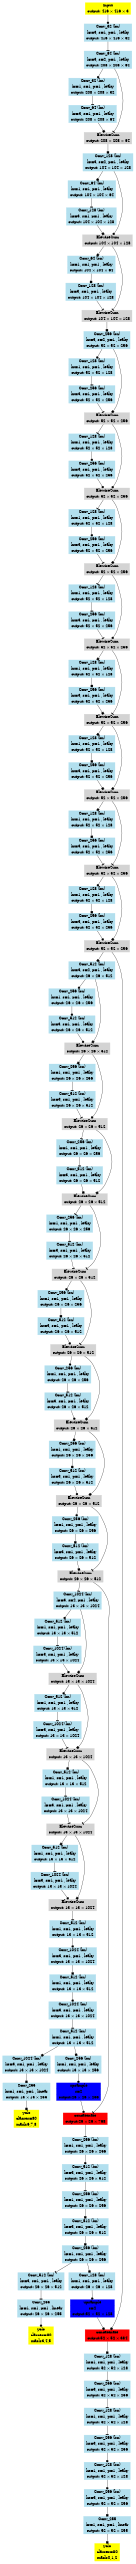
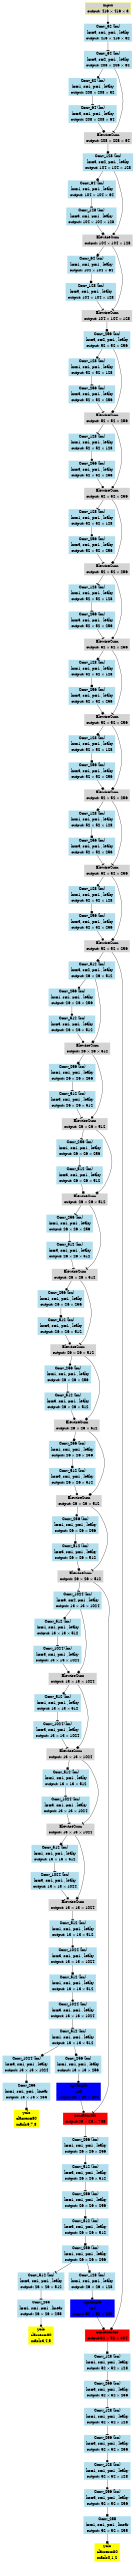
  digraph {
    node [color=lightblue2 shape=record style=filled]
    edge [arrowhead=box]
-   n1 [color=yellow label="{ Input |output: 416 × 416 × 3}"]
+   n1 [color=yellow label="{ Input |output: 416 × 416 × 3}" fillcolor=lightgrey]
    n2 [label="{ Conv_32 (bn)|{ks=3, s=1, p=1 , leaky}| output: 416 × 416 × 32}"]
    n3 [label="{ Conv_64 (bn)|{ks=3, s=2, p=1 , leaky}| output: 208 × 208 × 64}"]
    n4 [label="{ Conv_32 (bn)|{ks=1, s=1, p=1 , leaky}| output: 208 × 208 × 32}"]
    n5 [color=lightgrey label="{ElewiseSum|output: 208 × 208 × 64}"]
    n6 [label="{ Conv_64 (bn)|{ks=3, s=1, p=1 , leaky}| output: 208 × 208 × 64}"]
    n7 [label="{ Conv_128 (bn)|{ks=3, s=2, p=1 , leaky}| output: 104 × 104 × 128}"]
    n8 [label="{ Conv_64 (bn)|{ks=1, s=1, p=1 , leaky}| output: 104 × 104 × 64}"]
    n9 [color=lightgrey label="{ElewiseSum|output: 104 × 104 × 128}"]
    n10 [label="{ Conv_128 (bn)|{ks=3, s=1, p=1 , leaky}| output: 104 × 104 × 128}"]
    n11 [label="{ Conv_64 (bn)|{ks=1, s=1, p=1 , leaky}| output: 104 × 104 × 64}"]
    n12 [color=lightgrey label="{ElewiseSum|output: 104 × 104 × 128}"]
    n13 [label="{ Conv_128 (bn)|{ks=3, s=1, p=1 , leaky}| output: 104 × 104 × 128}"]
    n14 [label="{ Conv_256 (bn)|{ks=3, s=2, p=1 , leaky}| output: 52 × 52 × 256}"]
    n15 [label="{ Conv_128 (bn)|{ks=1, s=1, p=1 , leaky}| output: 52 × 52 × 128}"]
    n16 [color=lightgrey label="{ElewiseSum|output: 52 × 52 × 256}"]
    n17 [label="{ Conv_256 (bn)|{ks=3, s=1, p=1 , leaky}| output: 52 × 52 × 256}"]
    n18 [label="{ Conv_128 (bn)|{ks=1, s=1, p=1 , leaky}| output: 52 × 52 × 128}"]
    n19 [color=lightgrey label="{ElewiseSum|output: 52 × 52 × 256}"]
    n20 [label="{ Conv_256 (bn)|{ks=3, s=1, p=1 , leaky}| output: 52 × 52 × 256}"]
    n21 [label="{ Conv_128 (bn)|{ks=1, s=1, p=1 , leaky}| output: 52 × 52 × 128}"]
    n22 [color=lightgrey label="{ElewiseSum|output: 52 × 52 × 256}"]
    n23 [label="{ Conv_256 (bn)|{ks=3, s=1, p=1 , leaky}| output: 52 × 52 × 256}"]
    n24 [label="{ Conv_128 (bn)|{ks=1, s=1, p=1 , leaky}| output: 52 × 52 × 128}"]
    n25 [color=lightgrey label="{ElewiseSum|output: 52 × 52 × 256}"]
    n26 [label="{ Conv_256 (bn)|{ks=3, s=1, p=1 , leaky}| output: 52 × 52 × 256}"]
    n27 [label="{ Conv_128 (bn)|{ks=1, s=1, p=1 , leaky}| output: 52 × 52 × 128}"]
    n28 [color=lightgrey label="{ElewiseSum|output: 52 × 52 × 256}"]
    n29 [label="{ Conv_256 (bn)|{ks=3, s=1, p=1 , leaky}| output: 52 × 52 × 256}"]
    n30 [label="{ Conv_128 (bn)|{ks=1, s=1, p=1 , leaky}| output: 52 × 52 × 128}"]
    n31 [color=lightgrey label="{ElewiseSum|output: 52 × 52 × 256}"]
    n32 [label="{ Conv_256 (bn)|{ks=3, s=1, p=1 , leaky}| output: 52 × 52 × 256}"]
    n33 [label="{ Conv_128 (bn)|{ks=1, s=1, p=1 , leaky}| output: 52 × 52 × 128}"]
    n34 [color=lightgrey label="{ElewiseSum|output: 52 × 52 × 256}"]
    n35 [label="{ Conv_256 (bn)|{ks=3, s=1, p=1 , leaky}| output: 52 × 52 × 256}"]
    n36 [label="{ Conv_128 (bn)|{ks=1, s=1, p=1 , leaky}| output: 52 × 52 × 128}"]
    n37 [color=lightgrey label="{ElewiseSum|output: 52 × 52 × 256}"]
    n38 [label="{ Conv_256 (bn)|{ks=3, s=1, p=1 , leaky}| output: 52 × 52 × 256}"]
    n39 [label="{ Conv_512 (bn)|{ks=3, s=2, p=1 , leaky}| output: 26 × 26 × 512}"]
    n40 [color=red label="{ concatenate|output:52 × 52 × 384}"]
    n41 [label="{ Conv_256 (bn)|{ks=1, s=1, p=1 , leaky}| output: 26 × 26 × 256}"]
    n42 [color=lightgrey label="{ElewiseSum|output: 26 × 26 × 512}"]
    n43 [label="{ Conv_512 (bn)|{ks=3, s=1, p=1 , leaky}| output: 26 × 26 × 512}"]
    n44 [label="{ Conv_256 (bn)|{ks=1, s=1, p=1 , leaky}| output: 26 × 26 × 256}"]
    n45 [color=lightgrey label="{ElewiseSum|output: 26 × 26 × 512}"]
    n46 [label="{ Conv_512 (bn)|{ks=3, s=1, p=1 , leaky}| output: 26 × 26 × 512}"]
    n47 [label="{ Conv_256 (bn)|{ks=1, s=1, p=1 , leaky}| output: 26 × 26 × 256}"]
    n48 [color=lightgrey label="{ElewiseSum|output: 26 × 26 × 512}"]
    n49 [label="{ Conv_512 (bn)|{ks=3, s=1, p=1 , leaky}| output: 26 × 26 × 512}"]
    n50 [label="{ Conv_256 (bn)|{ks=1, s=1, p=1 , leaky}| output: 26 × 26 × 256}"]
    n51 [color=lightgrey label="{ElewiseSum|output: 26 × 26 × 512}"]
    n52 [label="{ Conv_512 (bn)|{ks=3, s=1, p=1 , leaky}| output: 26 × 26 × 512}"]
    n53 [label="{ Conv_256 (bn)|{ks=1, s=1, p=1 , leaky}| output: 26 × 26 × 256}"]
    n54 [color=lightgrey label="{ElewiseSum|output: 26 × 26 × 512}"]
    n55 [label="{ Conv_512 (bn)|{ks=3, s=1, p=1 , leaky}| output: 26 × 26 × 512}"]
    n56 [label="{ Conv_256 (bn)|{ks=1, s=1, p=1 , leaky}| output: 26 × 26 × 256}"]
    n57 [color=lightgrey label="{ElewiseSum|output: 26 × 26 × 512}"]
    n58 [label="{ Conv_512 (bn)|{ks=3, s=1, p=1 , leaky}| output: 26 × 26 × 512}"]
    n59 [label="{ Conv_256 (bn)|{ks=1, s=1, p=1 , leaky}| output: 26 × 26 × 256}"]
    n60 [color=lightgrey label="{ElewiseSum|output: 26 × 26 × 512}"]
    n61 [label="{ Conv_512 (bn)|{ks=3, s=1, p=1 , leaky}| output: 26 × 26 × 512}"]
    n62 [label="{ Conv_256 (bn)|{ks=1, s=1, p=1 , leaky}| output: 26 × 26 × 256}"]
    n63 [color=lightgrey label="{ElewiseSum|output: 26 × 26 × 512}"]
    n64 [label="{ Conv_512 (bn)|{ks=3, s=1, p=1 , leaky}| output: 26 × 26 × 512}"]
    n65 [label="{ Conv_1024 (bn)|{ks=3, s=2, p=1 , leaky}| output: 13 × 13 × 1024}"]
    n66 [color=red label="{ concatenate|output:26 × 26 × 768}"]
    n67 [label="{ Conv_512 (bn)|{ks=1, s=1, p=1 , leaky}| output: 13 × 13 × 512}"]
    n68 [color=lightgrey label="{ElewiseSum|output: 13 × 13 × 1024}"]
    n69 [label="{ Conv_1024 (bn)|{ks=3, s=1, p=1 , leaky}| output: 13 × 13 × 1024}"]
    n70 [label="{ Conv_512 (bn)|{ks=1, s=1, p=1 , leaky}| output: 13 × 13 × 512}"]
    n71 [color=lightgrey label="{ElewiseSum|output: 13 × 13 × 1024}"]
    n72 [label="{ Conv_1024 (bn)|{ks=3, s=1, p=1 , leaky}| output: 13 × 13 × 1024}"]
    n73 [label="{ Conv_512 (bn)|{ks=1, s=1, p=1 , leaky}| output: 13 × 13 × 512}"]
    n74 [color=lightgrey label="{ElewiseSum|output: 13 × 13 × 1024}"]
    n75 [label="{ Conv_1024 (bn)|{ks=3, s=1, p=1 , leaky}| output: 13 × 13 × 1024}"]
    n76 [label="{ Conv_512 (bn)|{ks=1, s=1, p=1 , leaky}| output: 13 × 13 × 512}"]
    n77 [color=lightgrey label="{ElewiseSum|output: 13 × 13 × 1024}"]
    n78 [label="{ Conv_1024 (bn)|{ks=3, s=1, p=1 , leaky}| output: 13 × 13 × 1024}"]
    n79 [label="{ Conv_512 (bn)|{ks=1, s=1, p=1 , leaky}| output: 13 × 13 × 512}"]
    n80 [label="{ Conv_1024 (bn)|{ks=3, s=1, p=1 , leaky}| output: 13 × 13 × 1024}"]
    n81 [label="{ Conv_512 (bn)|{ks=1, s=1, p=1 , leaky}| output: 13 × 13 × 512}"]
    n82 [label="{ Conv_1024 (bn)|{ks=3, s=1, p=1 , leaky}| output: 13 × 13 × 1024}"]
    n83 [label="{ Conv_512 (bn)|{ks=1, s=1, p=1 , leaky}| output: 13 × 13 × 512}"]
    n84 [label="{ Conv_1024 (bn)|{ks=3, s=1, p=1 , leaky}| output: 13 × 13 × 1024}"]
    n85 [label="{ Conv_256 (bn)|{ks=1, s=1, p=1 , leaky}| output: 13 × 13 × 256}"]
    n86 [label="{ Conv_255 |{ks=1, s=1, p=1 , linear}| output: 13 × 13 × 255}"]
    n87 [color=yellow label="{yolo|classes=80|mask:6,7,8}"]
    n88 [color=blue label="{upsample|s=2|output:26 × 26 × 256}"]
    n89 [label="{ Conv_256 (bn)|{ks=1, s=1, p=1 , leaky}| output: 26 × 26 × 256}"]
    n90 [label="{ Conv_512 (bn)|{ks=3, s=1, p=1 , leaky}| output: 26 × 26 × 512}"]
    n91 [label="{ Conv_256 (bn)|{ks=1, s=1, p=1 , leaky}| output: 26 × 26 × 256}"]
    n92 [label="{ Conv_512 (bn)|{ks=3, s=1, p=1 , leaky}| output: 26 × 26 × 512}"]
    n93 [label="{ Conv_256 (bn)|{ks=1, s=1, p=1 , leaky}| output: 26 × 26 × 256}"]
    n94 [label="{ Conv_512 (bn)|{ks=3, s=1, p=1 , leaky}| output: 26 × 26 × 512}"]
    n95 [label="{ Conv_128 (bn)|{ks=1, s=1, p=1 , leaky}| output: 26 × 26 × 128}"]
    n96 [label="{ Conv_255 |{ks=1, s=1, p=1 , linear}| output: 26 × 26 × 255}"]
    n97 [color=yellow label="{yolo|classes=80|mask:3,4,5}"]
    n98 [color=blue label="{upsample|s=2|output:52 × 52 × 128}"]
    n99 [label="{ Conv_128 (bn)|{ks=1, s=1, p=1 , leaky}| output: 52 × 52 × 128}"]
    n100 [label="{ Conv_256 (bn)|{ks=3, s=1, p=1 , leaky}| output: 52 × 52 × 256}"]
    n101 [label="{ Conv_128 (bn)|{ks=1, s=1, p=1 , leaky}| output: 52 × 52 × 128}"]
    n102 [label="{ Conv_256 (bn)|{ks=3, s=1, p=1 , leaky}| output: 52 × 52 × 256}"]
    n103 [label="{ Conv_128 (bn)|{ks=1, s=1, p=1 , leaky}| output: 52 × 52 × 128}"]
    n104 [label="{ Conv_256 (bn)|{ks=3, s=1, p=1 , leaky}| output: 52 × 52 × 256}"]
    n105 [label="{ Conv_255 |{ks=1, s=1, p=1 , linear}| output: 52 × 52 × 255}"]
    n106 [color=yellow label="{yolo|classes=80|mask:0,1,2}"]
    n1 -> n2 [arrowhead=dot]
    n2 -> n3 [arrowhead=tee]
    n3 -> n4 [arrowhead=dot]
    n3 -> n5 [arrowhead=tee]
    n4 -> n6 [arrowhead=tee]
    n5 -> n7
    n6 -> n5
    n7 -> n8
    n7 -> n9 [arrowhead=dot]
    n8 -> n10 [arrowhead=tee]
    n9 -> n11
    n9 -> n12 [arrowhead=tee]
    n10 -> n9
    n11 -> n13
    n12 -> n14
    n13 -> n12 [arrowhead=tee]
    n14 -> n15 [arrowhead=dot]
    n14 -> n16
    n15 -> n17 [arrowhead=tee]
    n16 -> n18 [arrowhead=tee]
    n16 -> n19 [arrowhead=dot]
    n17 -> n16 [arrowhead=tee]
    n18 -> n20 [arrowhead=dot]
    n19 -> n21 [arrowhead=tee]
    n19 -> n22
    n20 -> n19 [arrowhead=dot]
    n21 -> n23 [arrowhead=dot]
    n22 -> n24 [arrowhead=tee]
    n22 -> n25 [arrowhead=dot]
    n23 -> n22 [arrowhead=tee]
    n24 -> n26 [arrowhead=tee]
    n25 -> n27
    n25 -> n28 [arrowhead=tee]
    n26 -> n25 [arrowhead=tee]
    n27 -> n29
    n28 -> n30
    n28 -> n31
    n29 -> n28
    n30 -> n32
    n31 -> n33
    n31 -> n34 [arrowhead=tee]
    n32 -> n31
    n33 -> n35
    n34 -> n36 [arrowhead=dot]
    n34 -> n37
    n35 -> n34 [arrowhead=tee]
    n36 -> n38
    n37 -> n39
    n37 -> n40
    n38 -> n37 [arrowhead=dot]
    n39 -> n41 [arrowhead=dot]
    n39 -> n42
    n40 -> n99
    n41 -> n43 [arrowhead=dot]
    n42 -> n44
    n42 -> n45 [arrowhead=dot]
    n43 -> n42 [arrowhead=dot]
    n44 -> n46 [arrowhead=tee]
    n45 -> n47 [arrowhead=tee]
    n45 -> n48
    n46 -> n45 [arrowhead=tee]
    n47 -> n49 [arrowhead=tee]
    n48 -> n50 [arrowhead=tee]
    n48 -> n51 [arrowhead=tee]
    n49 -> n48
    n50 -> n52 [arrowhead=tee]
    n51 -> n53 [arrowhead=dot]
    n51 -> n54 [arrowhead=tee]
    n52 -> n51 [arrowhead=tee]
    n53 -> n55
    n54 -> n56 [arrowhead=dot]
    n54 -> n57
    n55 -> n54 [arrowhead=dot]
    n56 -> n58 [arrowhead=tee]
    n57 -> n59
    n57 -> n60
    n58 -> n57 [arrowhead=dot]
    n59 -> n61
    n60 -> n62 [arrowhead=dot]
    n60 -> n63 [arrowhead=tee]
    n61 -> n60 [arrowhead=dot]
    n62 -> n64
    n63 -> n65 [arrowhead=tee]
    n63 -> n66 [arrowhead=tee]
    n64 -> n63
    n65 -> n67 [arrowhead=dot]
    n65 -> n68
    n66 -> n89 [arrowhead=tee]
    n67 -> n69 [arrowhead=tee]
    n68 -> n70 [arrowhead=dot]
    n68 -> n71
    n69 -> n68 [arrowhead=dot]
    n70 -> n72 [arrowhead=tee]
    n71 -> n73
    n71 -> n74 [arrowhead=tee]
    n72 -> n71 [arrowhead=tee]
    n73 -> n75 [arrowhead=tee]
    n74 -> n76
    n74 -> n77
    n75 -> n74 [arrowhead=tee]
    n76 -> n78 [arrowhead=tee]
    n77 -> n79 [arrowhead=tee]
    n78 -> n77 [arrowhead=dot]
    n79 -> n80 [arrowhead=dot]
    n80 -> n81
    n81 -> n82 [arrowhead=dot]
    n82 -> n83 [arrowhead=tee]
    n83 -> n84
    n83 -> n85
    n84 -> n86
    n85 -> n88 [arrowhead=dot]
    n86 -> n87
    n88 -> n66 [arrowhead=dot]
    n89 -> n90 [arrowhead=dot]
    n90 -> n91 [arrowhead=tee]
    n91 -> n92
    n92 -> n93
    n93 -> n94 [arrowhead=tee]
    n93 -> n95
    n94 -> n96 [arrowhead=tee]
    n95 -> n98 [arrowhead=dot]
    n96 -> n97 [arrowhead=dot]
    n98 -> n40
    n99 -> n100 [arrowhead=tee]
    n100 -> n101 [arrowhead=tee]
    n101 -> n102 [arrowhead=tee]
    n102 -> n103 [arrowhead=dot]
    n103 -> n104 [arrowhead=dot]
    n104 -> n105
    n105 -> n106
  }
